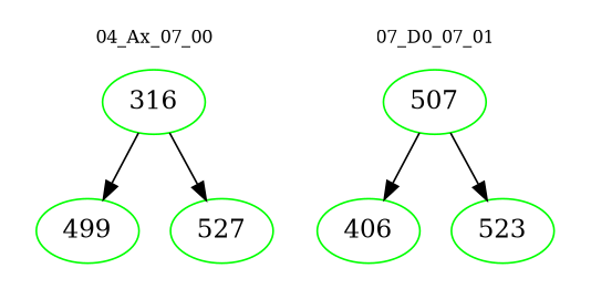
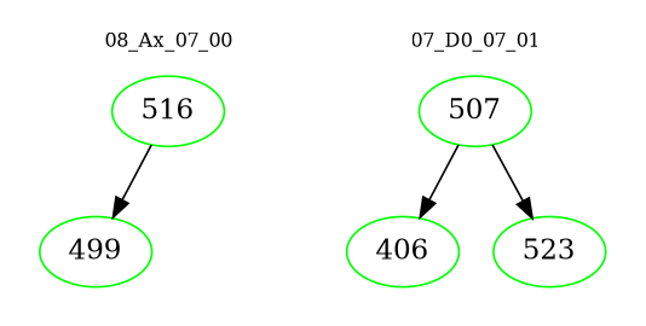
  digraph {
    node [color=green]
    edge [color=black]
-   n1 [label=316]
+   n1 [label=516]
    n2 [label=499]
-   n3 [label=527]
    n4 [label=507]
    n5 [label=406]
    n6 [label=523]
    subgraph cluster_1 {
      color=white
      fontsize=10
-     label="04_Ax_07_00"
+     label="08_Ax_07_00"
      n1
      n2
-     n3
    }
    subgraph cluster_2 {
      color=white
      fontsize=10
      label="07_D0_07_01"
      n4
      n5
      n6
    }
    n1 -> n2
-   n1 -> n3
    n4 -> n5
    n4 -> n6
  }
